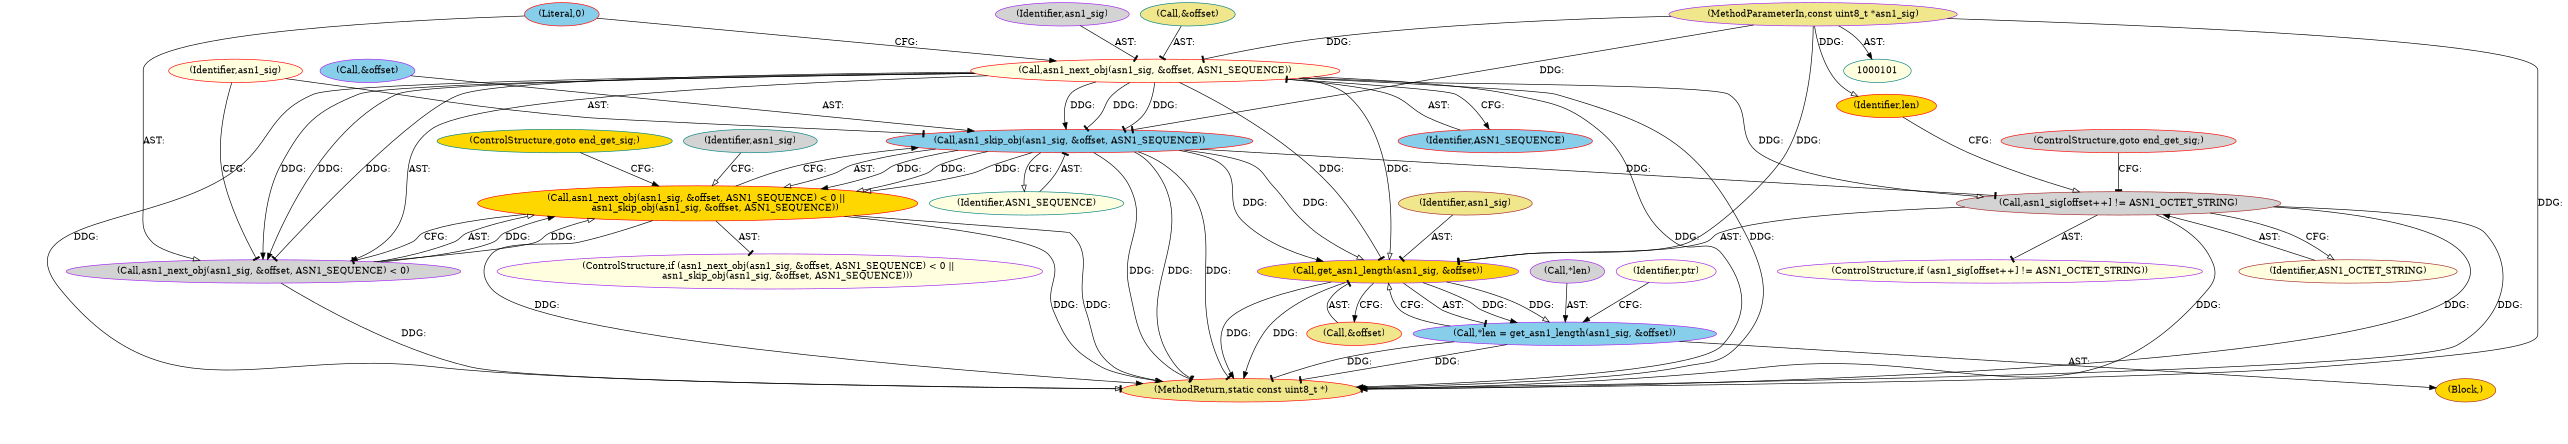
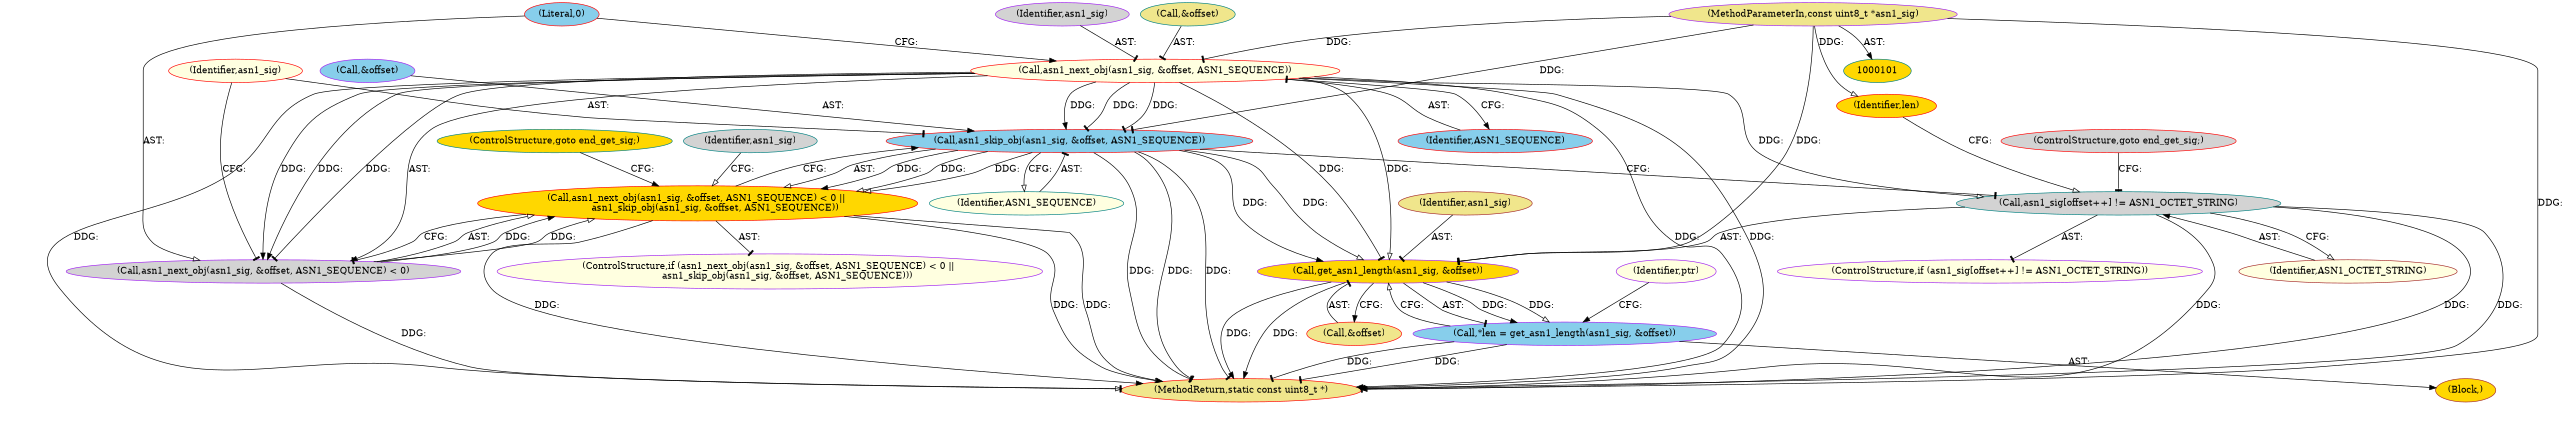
  digraph {
    node [color=purple fillcolor=lightyellow style=filled]
    edge [arrowhead=tee]
    n1 [fillcolor=khaki label="(MethodParameterIn,const uint8_t *asn1_sig)"]
    n2 [color=red label="(Call,asn1_next_obj(asn1_sig, &offset, ASN1_SEQUENCE))"]
    n3 [color=red fillcolor=skyblue label="(Call,asn1_skip_obj(asn1_sig, &offset, ASN1_SEQUENCE))"]
    n4 [fillcolor=gold label="(Call,get_asn1_length(asn1_sig, &offset))"]
    n5 [color=red fillcolor=khaki label="(MethodReturn,static const uint8_t *)"]
-   1000101 [color=teal]
+   1000101 [color=teal fillcolor=gold]
    n7 [color=red fillcolor=gold label="(Identifier,len)"]
-   n8 [color=brown fillcolor=lightgrey label="(Call,asn1_sig[offset++] != ASN1_OCTET_STRING)"]
+   n8 [color=teal fillcolor=lightgrey label="(Call,asn1_sig[offset++] != ASN1_OCTET_STRING)"]
    n9 [fillcolor=lightgrey label="(Call,asn1_next_obj(asn1_sig, &offset, ASN1_SEQUENCE) < 0)"]
    n10 [color=red fillcolor=skyblue label="(Identifier,ASN1_SEQUENCE)"]
    n11 [color=red fillcolor=gold label="(Call,asn1_next_obj(asn1_sig, &offset, ASN1_SEQUENCE) < 0 || \n            asn1_skip_obj(asn1_sig, &offset, ASN1_SEQUENCE))"]
    n12 [color=teal label="(Identifier,ASN1_SEQUENCE)"]
    n13 [label="(ControlStructure,if (asn1_sig[offset++] != ASN1_OCTET_STRING))"]
    n14 [color=brown label="(Identifier,ASN1_OCTET_STRING)"]
    n15 [fillcolor=skyblue label="(Call,*len = get_asn1_length(asn1_sig, &offset))"]
    n16 [color=red fillcolor=khaki label="(Call,&offset)"]
    n17 [label="(ControlStructure,if (asn1_next_obj(asn1_sig, &offset, ASN1_SEQUENCE) < 0 || \n            asn1_skip_obj(asn1_sig, &offset, ASN1_SEQUENCE)))"]
    n18 [color=red fillcolor=skyblue label="(Literal,0)"]
    n19 [color=brown fillcolor=gold label="(Block,)"]
    n20 [fillcolor=skyblue label="(Call,&offset)"]
    n21 [color=brown fillcolor=khaki label="(Identifier,asn1_sig)"]
    n22 [color=teal fillcolor=lightgrey label="(Identifier,asn1_sig)"]
-   n23 [fillcolor=lightgrey label="(Call,*len)"]
    n24 [color=teal fillcolor=khaki label="(Call,&offset)"]
    n25 [color=red fillcolor=lightgrey label="(ControlStructure,goto end_get_sig;)"]
    n26 [label="(Identifier,ptr)"]
    n27 [fillcolor=lightgrey label="(Identifier,asn1_sig)"]
    n28 [color=teal fillcolor=gold label="(ControlStructure,goto end_get_sig;)"]
    n29 [color=red label="(Identifier,asn1_sig)"]
    n1 -> n2 [label="DDG: "]
    n1 -> n3 [label="DDG: "]
    n1 -> n4 [label="DDG: "]
    n1 -> n5 [arrowhead=normal label="DDG: "]
    n1 -> 1000101 [arrowhead=normal label="AST: "]
    n1 -> n7 [arrowhead=onormal label="DDG: "]
    n2 -> n3 [arrowhead=normal label="DDG: "]
    n2 -> n3 [label="DDG: "]
    n2 -> n3 [label="DDG: "]
    n2 -> n4 [arrowhead=onormal label="DDG: "]
    n2 -> n4 [label="DDG: "]
    n2 -> n5 [arrowhead=normal label="DDG: "]
    n2 -> n5 [label="DDG: "]
    n2 -> n5 [arrowhead=normal label="DDG: "]
    n2 -> n8 [arrowhead=onormal label="DDG: "]
    n2 -> n9 [arrowhead=normal label="AST: "]
    n2 -> n9 [arrowhead=normal label="DDG: "]
    n2 -> n9 [label="DDG: "]
    n2 -> n9 [arrowhead=normal label="DDG: "]
    n2 -> n10 [arrowhead=normal label="CFG: "]
    n3 -> n4 [arrowhead=onormal label="DDG: "]
    n3 -> n4 [arrowhead=normal label="DDG: "]
    n3 -> n5 [label="DDG: "]
    n3 -> n5 [label="DDG: "]
    n3 -> n5 [label="DDG: "]
-   n3 -> n8 [label="DDG: "]
+   n3 -> n8 [label="CFG: "]
    n3 -> n11 [arrowhead=onormal label="AST: "]
    n3 -> n11 [arrowhead=normal label="DDG: "]
    n3 -> n11 [arrowhead=onormal label="DDG: "]
    n3 -> n11 [arrowhead=onormal label="DDG: "]
    n3 -> n12 [arrowhead=onormal label="CFG: "]
    n4 -> n5 [arrowhead=normal label="DDG: "]
    n4 -> n5 [arrowhead=normal label="DDG: "]
    n4 -> n15 [label="AST: "]
    n4 -> n15 [arrowhead=normal label="DDG: "]
    n4 -> n15 [arrowhead=onormal label="DDG: "]
    n4 -> n16 [arrowhead=normal label="CFG: "]
    n7 -> n8 [arrowhead=onormal label="CFG: "]
    n8 -> n4 [label="AST: "]
    n8 -> n5 [arrowhead=normal label="DDG: "]
    n8 -> n5 [label="DDG: "]
    n8 -> n5 [arrowhead=onormal label="DDG: "]
    n8 -> n13 [label="AST: "]
    n8 -> n14 [arrowhead=onormal label="CFG: "]
    n9 -> n5 [arrowhead=onormal label="DDG: "]
    n9 -> n11 [arrowhead=onormal label="AST: "]
    n9 -> n11 [arrowhead=onormal label="DDG: "]
    n9 -> n11 [arrowhead=normal label="DDG: "]
    n10 -> n2 [label="AST: "]
    n11 -> n3 [arrowhead=normal label="CFG: "]
    n11 -> n5 [arrowhead=normal label="DDG: "]
    n11 -> n5 [arrowhead=normal label="DDG: "]
    n11 -> n5 [arrowhead=onormal label="DDG: "]
    n11 -> n9 [label="CFG: "]
    n11 -> n17 [label="AST: "]
    n12 -> n3 [label="AST: "]
    n14 -> n8 [arrowhead=normal label="AST: "]
    n15 -> n4 [arrowhead=onormal label="CFG: "]
    n15 -> n5 [label="DDG: "]
    n15 -> n5 [label="DDG: "]
    n15 -> n19 [arrowhead=normal label="AST: "]
    n16 -> n4 [label="AST: "]
    n18 -> n2 [arrowhead=normal label="CFG: "]
    n18 -> n9 [arrowhead=onormal label="AST: "]
    n20 -> n3 [arrowhead=normal label="AST: "]
    n21 -> n4 [label="AST: "]
    n22 -> n11 [arrowhead=onormal label="CFG: "]
-   n23 -> n15 [arrowhead=normal label="AST: "]
    n24 -> n2 [label="AST: "]
    n25 -> n8 [label="CFG: "]
    n26 -> n15 [arrowhead=normal label="CFG: "]
    n27 -> n2 [label="AST: "]
    n28 -> n11 [arrowhead=normal label="CFG: "]
    n29 -> n3 [label="AST: "]
    n29 -> n9 [label="CFG: "]
  }
